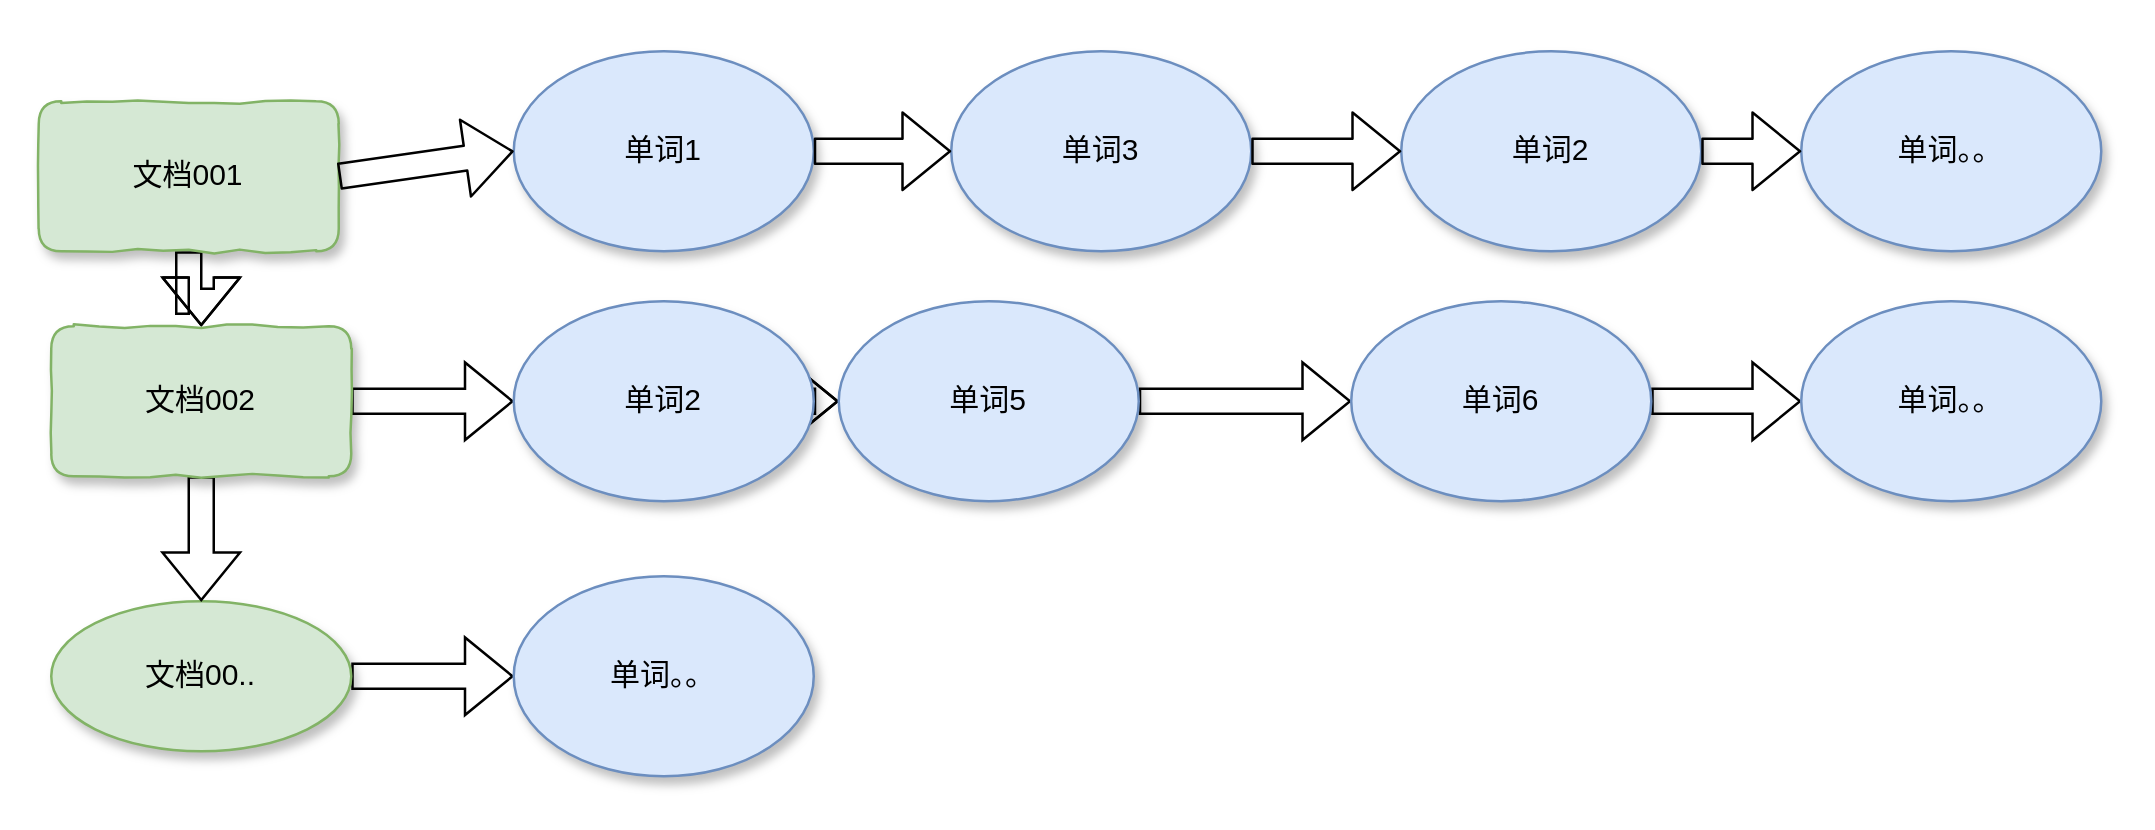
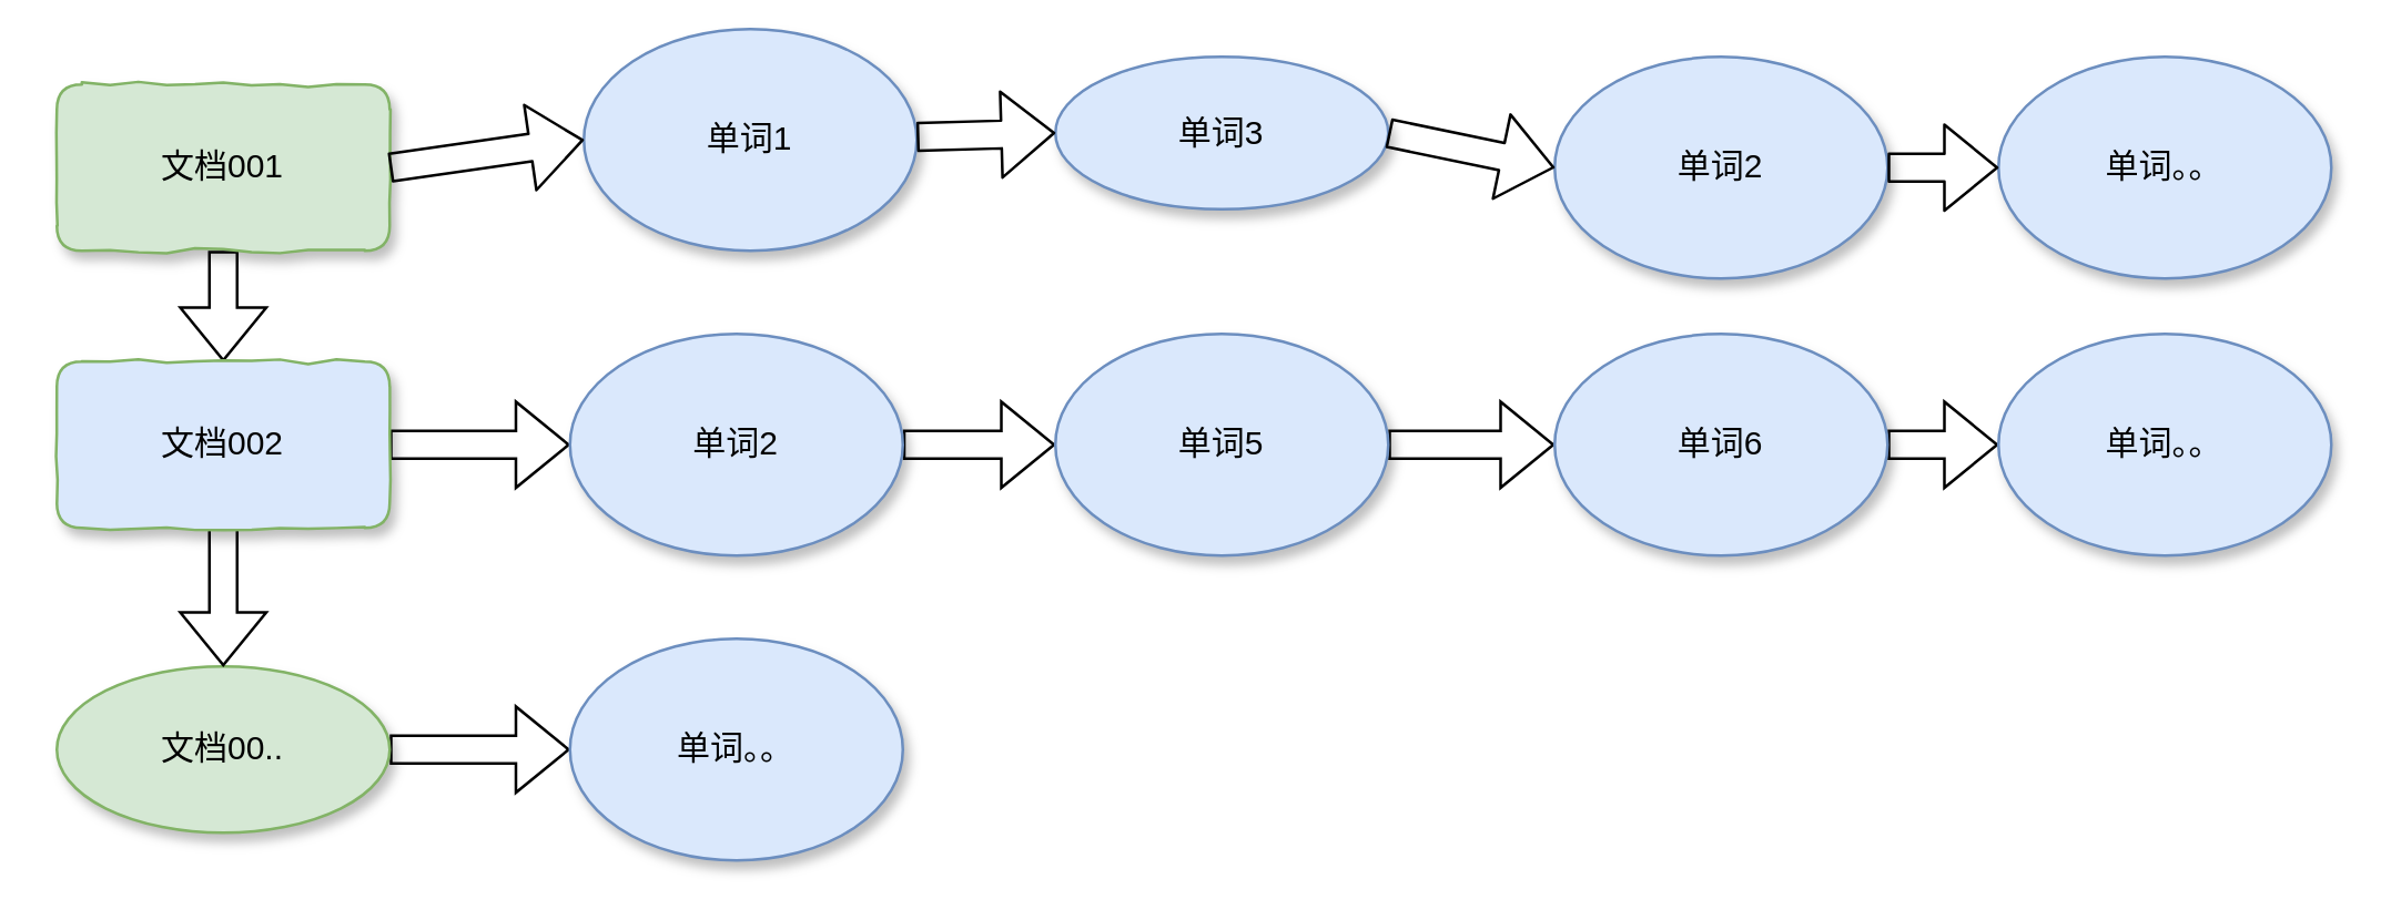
  <mxCell id="0" />
  <mxCell id="1" parent="0" />
  <mxCell id="2" value="" style="edgeStyle=orthogonalEdgeStyle;shape=flexArrow;rounded=0;orthogonalLoop=1;jettySize=auto;html=1;" edge="1" parent="1" source="3" target="8"><mxGeometry relative="1" as="geometry" /></mxCell>
- <mxCell id="3" value="文档001" style="rounded=1;whiteSpace=wrap;html=1;shadow=1;comic=1;glass=0;fillColor=#d5e8d4;strokeColor=#82b366;" vertex="1" parent="1"><mxGeometry x="15" y="40" width="120" height="60" as="geometry" /></mxCell>
+ <mxCell id="3" value="文档001" style="rounded=1;whiteSpace=wrap;html=1;shadow=1;comic=1;glass=0;fillColor=#d5e8d4;strokeColor=#82b366;" vertex="1" parent="1"><mxGeometry x="20" y="30" width="120" height="60" as="geometry" /></mxCell>
  <mxCell id="4" value="" style="edgeStyle=orthogonalEdgeStyle;shape=flexArrow;rounded=0;orthogonalLoop=1;jettySize=auto;html=1;" edge="1" parent="1" source="5" target="12"><mxGeometry relative="1" as="geometry" /></mxCell>
  <mxCell id="5" value="文档00.." style="ellipse;whiteSpace=wrap;html=1;shadow=1;comic=1;glass=0;fillColor=#d5e8d4;strokeColor=#82b366;" vertex="1" parent="1"><mxGeometry x="20" y="240" width="120" height="60" as="geometry" /></mxCell>
  <mxCell id="6" value="" style="edgeStyle=orthogonalEdgeStyle;shape=flexArrow;rounded=0;orthogonalLoop=1;jettySize=auto;html=1;" edge="1" parent="1" source="8" target="11"><mxGeometry relative="1" as="geometry" /></mxCell>
  <mxCell id="7" value="" style="edgeStyle=orthogonalEdgeStyle;shape=flexArrow;rounded=0;orthogonalLoop=1;jettySize=auto;html=1;" edge="1" parent="1" source="8" target="5"><mxGeometry relative="1" as="geometry" /></mxCell>
- <mxCell id="8" value="文档002" style="rounded=1;whiteSpace=wrap;html=1;shadow=1;comic=1;glass=0;fillColor=#d5e8d4;strokeColor=#82b366;" vertex="1" parent="1"><mxGeometry x="20" y="130" width="120" height="60" as="geometry" /></mxCell>
- <mxCell id="9" value="单词1" style="ellipse;whiteSpace=wrap;html=1;shadow=1;glass=0;comic=1;flipH=0;flipV=0;rounded=1;fillColor=#dae8fc;strokeColor=#6c8ebf;" vertex="1" parent="1"><mxGeometry x="205" y="20" width="120" height="80" as="geometry" /></mxCell>
+ <mxCell id="8" value="文档002" style="rounded=1;whiteSpace=wrap;html=1;shadow=1;comic=1;glass=0;fillColor=#dae8fc;strokeColor=#82b366;" vertex="1" parent="1"><mxGeometry x="20" y="130" width="120" height="60" as="geometry" /></mxCell>
+ <mxCell id="9" value="单词1" style="ellipse;whiteSpace=wrap;html=1;shadow=1;glass=0;comic=1;flipH=0;flipV=0;rounded=1;fillColor=#dae8fc;strokeColor=#6c8ebf;" vertex="1" parent="1"><mxGeometry x="210" y="10" width="120" height="80" as="geometry" /></mxCell>
  <mxCell id="10" value="" style="edgeStyle=orthogonalEdgeStyle;shape=flexArrow;rounded=0;orthogonalLoop=1;jettySize=auto;html=1;" edge="1" parent="1" source="11" target="15"><mxGeometry relative="1" as="geometry" /></mxCell>
  <mxCell id="11" value="单词2" style="ellipse;whiteSpace=wrap;html=1;shadow=1;glass=0;comic=1;flipH=0;flipV=0;fillColor=#dae8fc;strokeColor=#6c8ebf;" vertex="1" parent="1"><mxGeometry x="205" y="120" width="120" height="80" as="geometry" /></mxCell>
  <mxCell id="12" value="单词。。" style="ellipse;whiteSpace=wrap;html=1;shadow=1;glass=0;comic=1;flipH=0;flipV=0;fillColor=#dae8fc;strokeColor=#6c8ebf;" vertex="1" parent="1"><mxGeometry x="205" y="230" width="120" height="80" as="geometry" /></mxCell>
- <mxCell id="13" value="单词3" style="ellipse;whiteSpace=wrap;html=1;shadow=1;glass=0;comic=1;flipH=0;flipV=0;fillColor=#dae8fc;strokeColor=#6c8ebf;" vertex="1" parent="1"><mxGeometry x="380" y="20" width="120" height="80" as="geometry" /></mxCell>
+ <mxCell id="13" value="单词3" style="ellipse;whiteSpace=wrap;html=1;shadow=1;glass=0;comic=1;flipH=0;flipV=0;fillColor=#dae8fc;strokeColor=#6c8ebf;" vertex="1" parent="1"><mxGeometry x="380" y="20" width="120" height="55" as="geometry" /></mxCell>
  <mxCell id="14" value="" style="edgeStyle=orthogonalEdgeStyle;shape=flexArrow;rounded=0;orthogonalLoop=1;jettySize=auto;html=1;" edge="1" parent="1" source="15" target="18"><mxGeometry relative="1" as="geometry" /></mxCell>
- <mxCell id="15" value="单词5" style="ellipse;whiteSpace=wrap;html=1;shadow=1;glass=0;comic=1;flipH=0;flipV=0;fillColor=#dae8fc;strokeColor=#6c8ebf;" vertex="1" parent="1"><mxGeometry x="335" y="120" width="120" height="80" as="geometry" /></mxCell>
+ <mxCell id="15" value="单词5" style="ellipse;whiteSpace=wrap;html=1;shadow=1;glass=0;comic=1;flipH=0;flipV=0;fillColor=#dae8fc;strokeColor=#6c8ebf;" vertex="1" parent="1"><mxGeometry x="380" y="120" width="120" height="80" as="geometry" /></mxCell>
  <mxCell id="16" value="单词2" style="ellipse;whiteSpace=wrap;html=1;shadow=1;glass=0;comic=1;flipH=0;flipV=0;fillColor=#dae8fc;strokeColor=#6c8ebf;" vertex="1" parent="1"><mxGeometry x="560" y="20" width="120" height="80" as="geometry" /></mxCell>
  <mxCell id="17" value="" style="edgeStyle=orthogonalEdgeStyle;shape=flexArrow;rounded=0;orthogonalLoop=1;jettySize=auto;html=1;" edge="1" parent="1" source="18" target="20"><mxGeometry relative="1" as="geometry" /></mxCell>
- <mxCell id="18" value="单词6" style="ellipse;whiteSpace=wrap;html=1;shadow=1;glass=0;comic=1;flipH=0;flipV=0;fillColor=#dae8fc;strokeColor=#6c8ebf;" vertex="1" parent="1"><mxGeometry x="540" y="120" width="120" height="80" as="geometry" /></mxCell>
+ <mxCell id="18" value="单词6" style="ellipse;whiteSpace=wrap;html=1;shadow=1;glass=0;comic=1;flipH=0;flipV=0;fillColor=#dae8fc;strokeColor=#6c8ebf;" vertex="1" parent="1"><mxGeometry x="560" y="120" width="120" height="80" as="geometry" /></mxCell>
  <mxCell id="19" value="单词。。" style="ellipse;whiteSpace=wrap;html=1;shadow=1;glass=0;comic=1;flipH=0;flipV=0;fillColor=#dae8fc;strokeColor=#6c8ebf;" vertex="1" parent="1"><mxGeometry x="720" y="20" width="120" height="80" as="geometry" /></mxCell>
  <mxCell id="20" value="单词。。" style="ellipse;whiteSpace=wrap;html=1;shadow=1;glass=0;comic=1;flipH=0;flipV=0;fillColor=#dae8fc;strokeColor=#6c8ebf;" vertex="1" parent="1"><mxGeometry x="720" y="120" width="120" height="80" as="geometry" /></mxCell>
  <mxCell id="21" value="" style="shape=flexArrow;endArrow=classic;html=1;entryX=0;entryY=0.5;entryDx=0;entryDy=0;exitX=1;exitY=0.5;exitDx=0;exitDy=0;" edge="1" parent="1" source="3" target="9"><mxGeometry width="50" height="50" relative="1" as="geometry"><mxPoint x="140" y="90" as="sourcePoint" /><mxPoint x="190" y="40" as="targetPoint" /></mxGeometry></mxCell>
  <mxCell id="22" value="" style="shape=flexArrow;endArrow=classic;html=1;entryX=0;entryY=0.5;entryDx=0;entryDy=0;" edge="1" parent="1" source="9" target="13"><mxGeometry width="50" height="50" relative="1" as="geometry"><mxPoint x="325" y="110" as="sourcePoint" /><mxPoint x="395.711" y="60" as="targetPoint" /></mxGeometry></mxCell>
  <mxCell id="23" value="" style="shape=flexArrow;endArrow=classic;html=1;entryX=0;entryY=0.5;entryDx=0;entryDy=0;exitX=1;exitY=0.5;exitDx=0;exitDy=0;" edge="1" parent="1" source="13" target="16"><mxGeometry width="50" height="50" relative="1" as="geometry"><mxPoint x="500" y="80" as="sourcePoint" /><mxPoint x="550" y="30" as="targetPoint" /></mxGeometry></mxCell>
  <mxCell id="24" value="" style="shape=flexArrow;endArrow=classic;html=1;entryX=0;entryY=0.5;entryDx=0;entryDy=0;" edge="1" parent="1" source="16" target="19"><mxGeometry width="50" height="50" relative="1" as="geometry"><mxPoint x="680" y="110" as="sourcePoint" /><mxPoint x="750.711" y="60" as="targetPoint" /></mxGeometry></mxCell>
